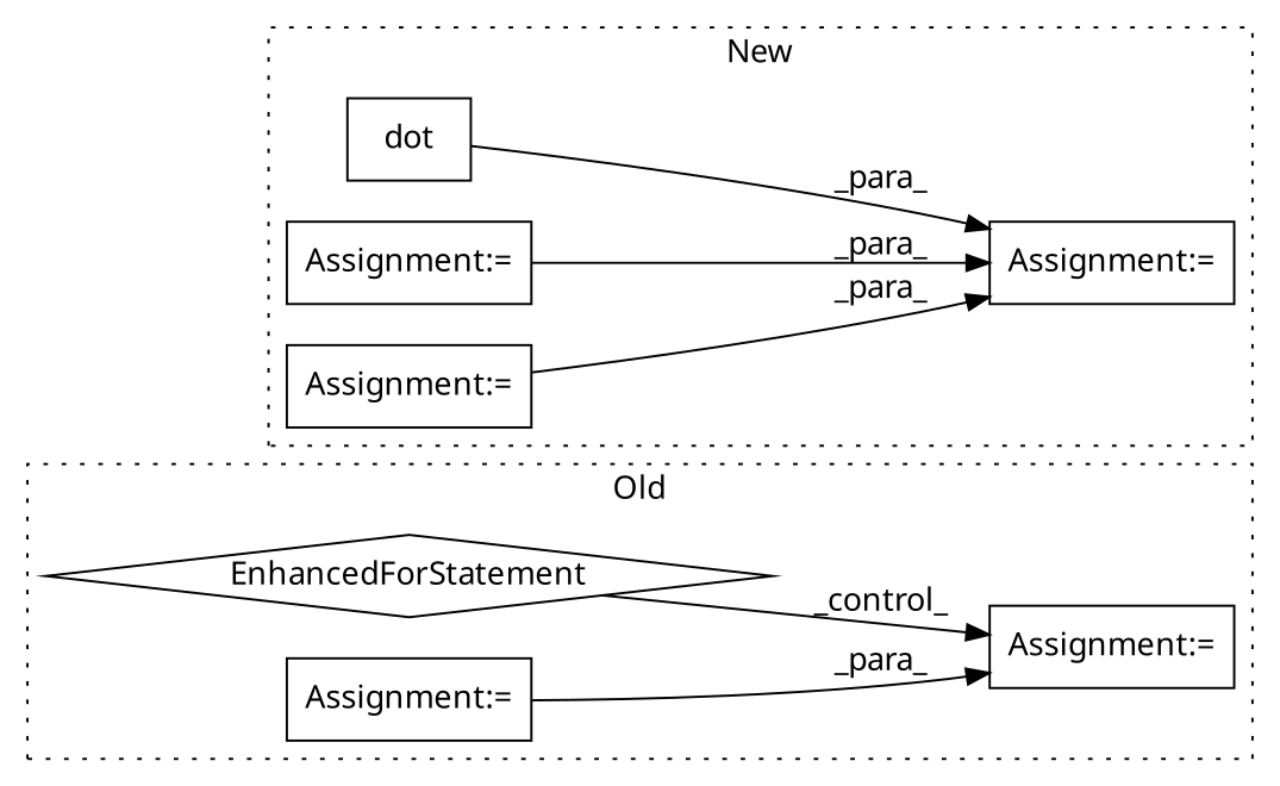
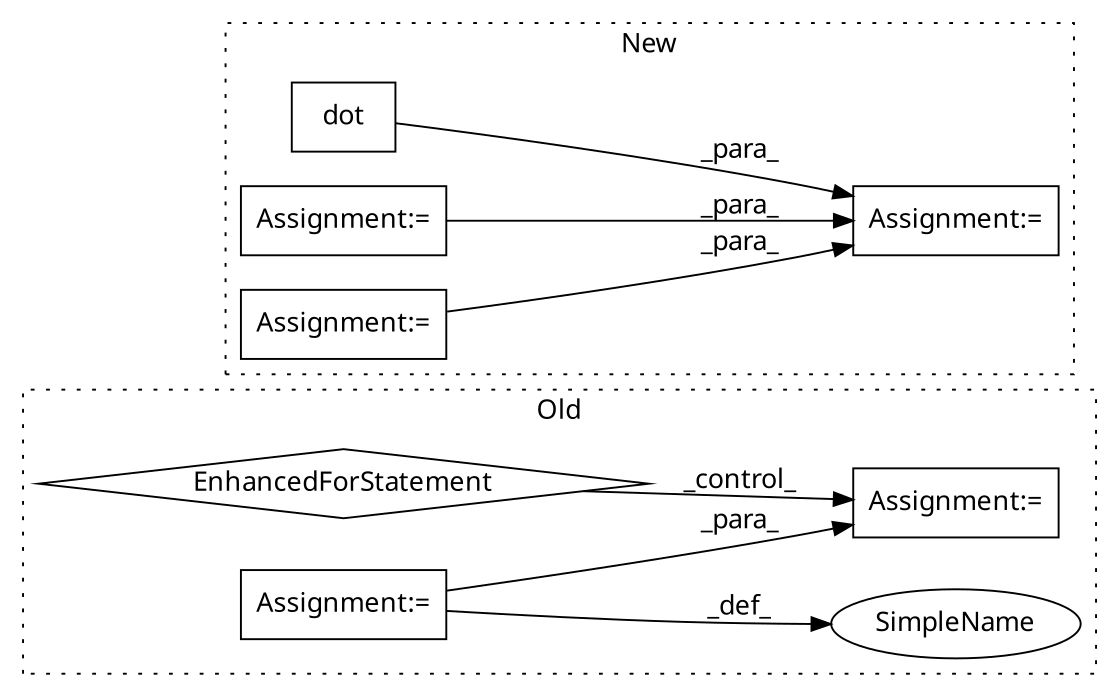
  digraph {
    fontname="Noto Sans"
    rankdir=LR
    node [a=7 fontname="Noto Sans" l=1 s="3693,3780" shape=box]
    edge [fontname="Noto Sans"]
    n1 [a=70 l="57,2" label=EnhancedForStatement shape=diamond]
    n2 [l="57,2" label="Assignment:="]
    n3 [label="Assignment:=" s=3823]
+   n4 [a=42 l=5 label=SimpleName s=3754 shape=ellipse]
    n5 [a=32 l="4,1" label=dot s="3433,3445"]
    n6 [label="Assignment:=" s=3898]
    n7 [label="Assignment:=" s=3315]
    n8 [label="Assignment:=" s=3108]
    subgraph cluster_1 {
      label=Old
      style=dotted
      n1
      n2
      n3
+     n4
    }
    subgraph cluster_2 {
      label=New
      style=dotted
      n5
      n6
      n7
      n8
    }
    n1 -> n3 [label=_control_]
    n2 -> n3 [label=_para_]
+   n2 -> n4 [label=_def_]
    n5 -> n6 [label=_para_]
    n7 -> n6 [label=_para_]
    n8 -> n6 [label=_para_]
  }
